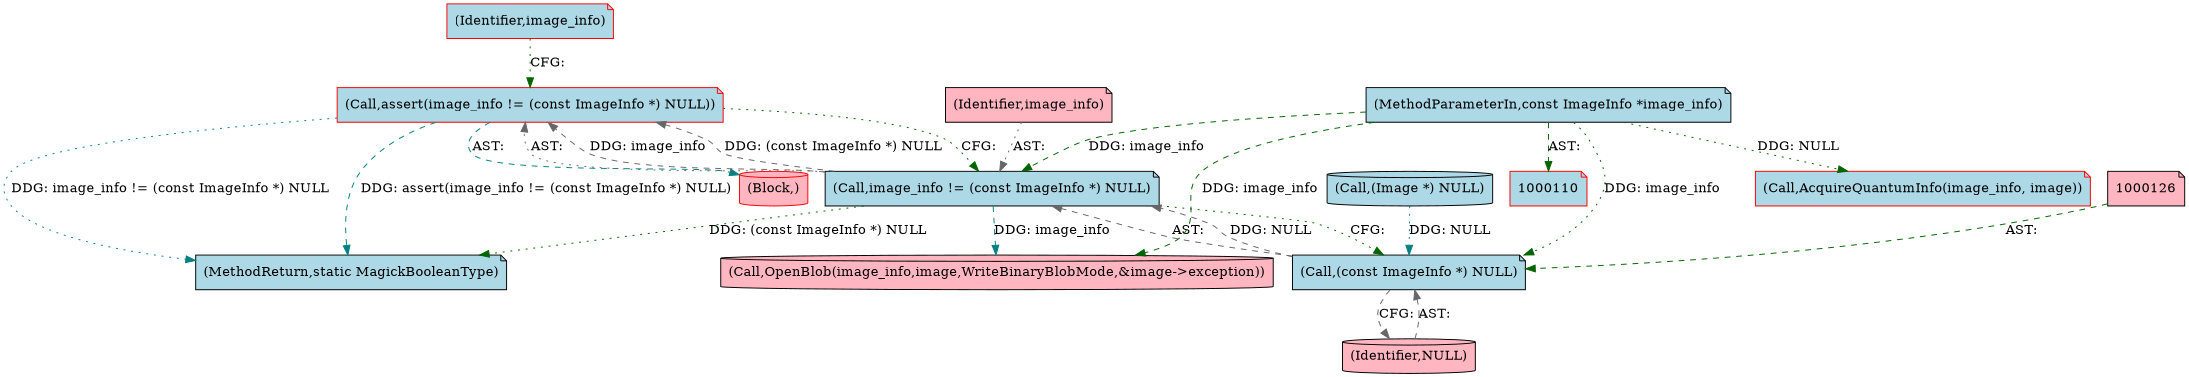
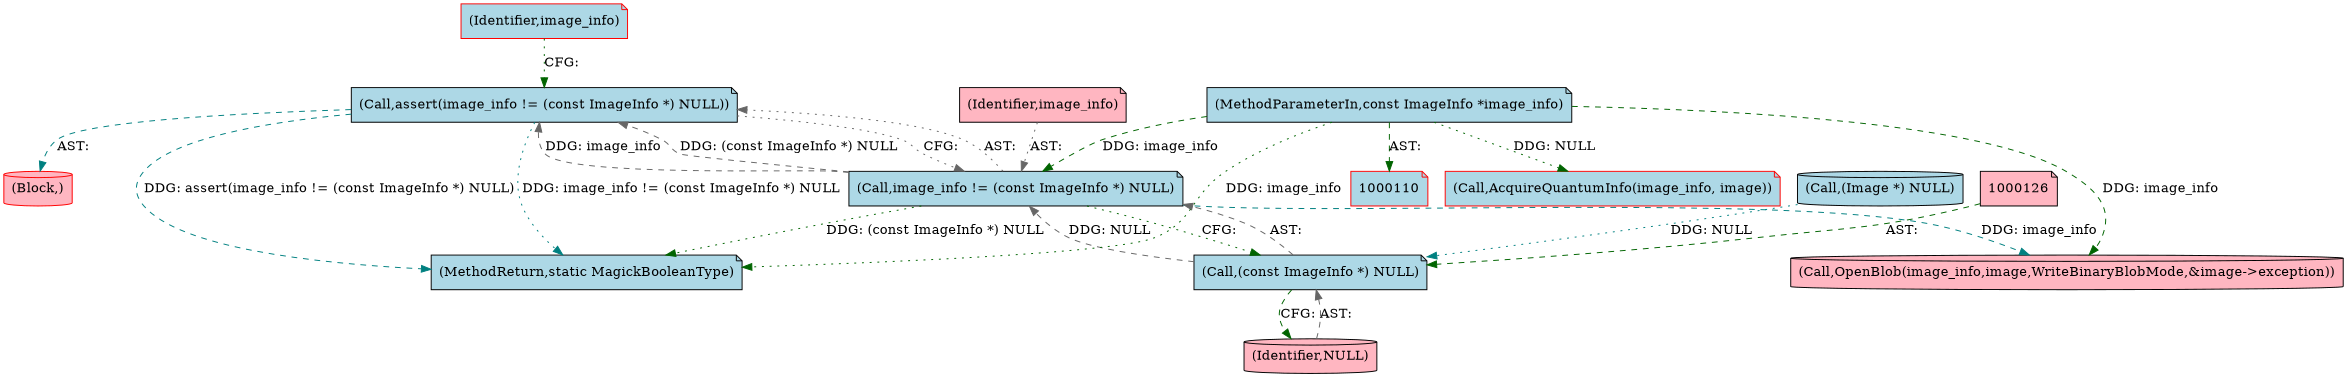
  digraph {
    node [color=black fillcolor=lightblue shape=note style=filled]
    edge [color=darkgreen style=dashed]
-   n1 [color=red label="(Call,assert(image_info != (const ImageInfo *) NULL))"]
+   n1 [label="(Call,assert(image_info != (const ImageInfo *) NULL))"]
    n2 [label="(Call,image_info != (const ImageInfo *) NULL)"]
    n3 [label="(MethodReturn,static MagickBooleanType)"]
    n4 [color=red fillcolor=lightpink label="(Block,)" shape=cylinder]
    n5 [label="(Call,(const ImageInfo *) NULL)"]
    n6 [fillcolor=lightpink label="(Call,OpenBlob(image_info,image,WriteBinaryBlobMode,&image->exception))" shape=cylinder]
    n7 [fillcolor=lightpink label="(Identifier,NULL)" shape=cylinder]
    n8 [label="(MethodParameterIn,const ImageInfo *image_info)"]
    n9 [color=red label="(Call,AcquireQuantumInfo(image_info, image))"]
    1000110 [color=red]
    n11 [label="(Call,(Image *) NULL)" shape=cylinder]
    n12 [fillcolor=lightpink label="(Identifier,image_info)"]
    n13 [color=red label="(Identifier,image_info)"]
    1000126 [fillcolor=lightpink]
-   n1 -> n2 [label="CFG: " style=dotted]
+   n1 -> n2 [color=gray40 label="CFG: " style=dotted]
    n1 -> n3 [color=teal label="DDG: image_info != (const ImageInfo *) NULL" style=dotted]
    n1 -> n3 [color=teal label="DDG: assert(image_info != (const ImageInfo *) NULL)"]
    n1 -> n4 [color=teal label="AST: "]
    n2 -> n1 [color=gray40 label="AST: " style=dotted]
    n2 -> n1 [color=gray40 label="DDG: image_info"]
    n2 -> n1 [color=gray40 label="DDG: (const ImageInfo *) NULL"]
    n2 -> n3 [label="DDG: (const ImageInfo *) NULL" style=dotted]
    n2 -> n5 [label="CFG: " style=dotted]
    n2 -> n6 [color=teal label="DDG: image_info"]
    n5 -> n2 [color=gray40 label="AST: "]
    n5 -> n2 [color=gray40 label="DDG: NULL"]
-   n5 -> n7 [color=gray40 label="CFG: "]
+   n5 -> n7 [label="CFG: "]
    n7 -> n5 [color=gray40 label="AST: "]
    n8 -> n2 [label="DDG: image_info"]
-   n8 -> n5 [label="DDG: image_info" style=dotted]
+   n8 -> n3 [label="DDG: image_info" style=dotted]
    n8 -> n6 [label="DDG: image_info"]
    n8 -> n9 [label="DDG: NULL" style=dotted]
    n8 -> 1000110 [label="AST: "]
    n11 -> n5 [color=teal label="DDG: NULL" style=dotted]
    n12 -> n2 [color=gray40 label="AST: " style=dotted]
    n13 -> n1 [label="CFG: " style=dotted]
    1000126 -> n5 [label="AST: "]
  }
